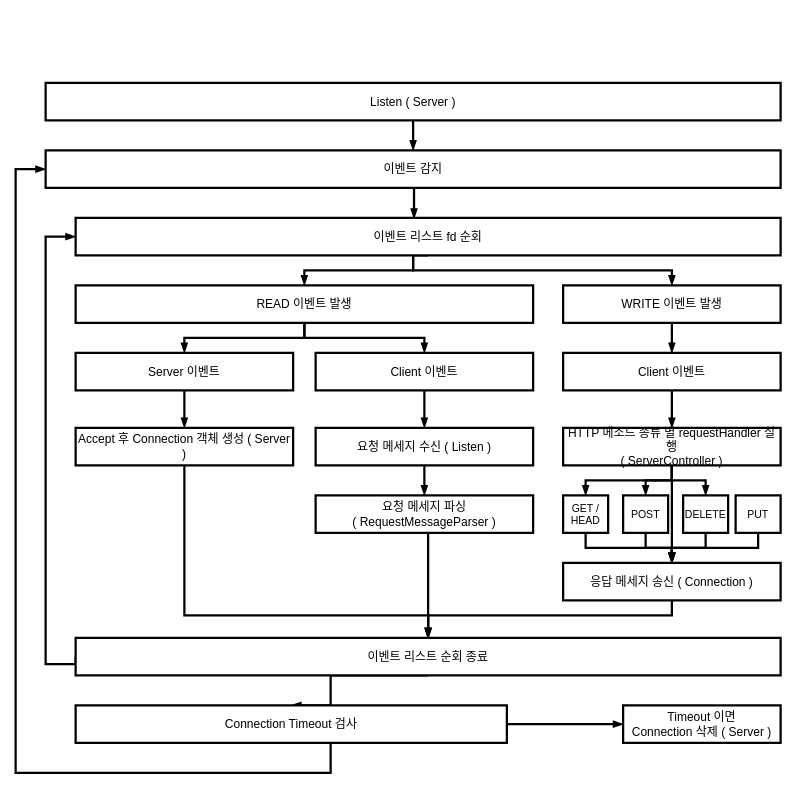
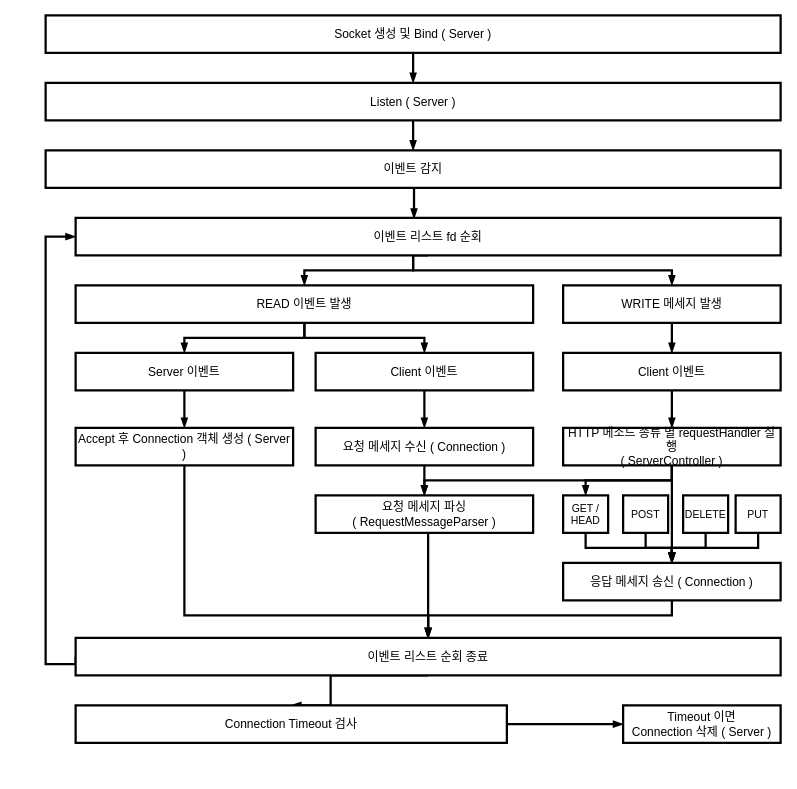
  <mxCell id="0" />
  <mxCell id="1" parent="0" />
+ <mxCell id="2" style="edgeStyle=orthogonalEdgeStyle;rounded=0;orthogonalLoop=1;jettySize=auto;html=1;exitX=0.5;exitY=1;exitDx=0;exitDy=0;entryX=0.5;entryY=0;entryDx=0;entryDy=0;strokeWidth=3;endArrow=blockThin;endFill=1;" parent="1" source="3" target="7" edge="1"><mxGeometry relative="1" as="geometry" /></mxCell>
+ <mxCell id="3" value="&lt;span style=&quot;font-size: 16px;&quot;&gt;Socket 생성 및 Bind ( Server )&lt;/span&gt;" style="rounded=0;whiteSpace=wrap;html=1;strokeWidth=3;" parent="1" vertex="1"><mxGeometry x="60" y="20" width="980" height="50" as="geometry" /></mxCell>
  <mxCell id="4" style="edgeStyle=orthogonalEdgeStyle;rounded=0;orthogonalLoop=1;jettySize=auto;html=1;exitX=0.5;exitY=1;exitDx=0;exitDy=0;entryX=0.5;entryY=0;entryDx=0;entryDy=0;strokeWidth=3;endArrow=blockThin;endFill=1;" edge="1" parent="1" source="5" target="46"><mxGeometry relative="1" as="geometry"><Array as="points"><mxPoint x="245" y="820" /><mxPoint x="570" y="820" /></Array></mxGeometry></mxCell>
  <mxCell id="5" value="&lt;span style=&quot;font-size: 16px;&quot;&gt;Accept 후 Connection 객체 생성 ( Server )&lt;/span&gt;" style="rounded=0;whiteSpace=wrap;html=1;strokeWidth=3;" parent="1" vertex="1"><mxGeometry x="100" y="570" width="290" height="50" as="geometry" /></mxCell>
  <mxCell id="6" style="edgeStyle=orthogonalEdgeStyle;rounded=0;orthogonalLoop=1;jettySize=auto;html=1;exitX=0.5;exitY=1;exitDx=0;exitDy=0;strokeWidth=3;endArrow=blockThin;endFill=1;entryX=0.5;entryY=0;entryDx=0;entryDy=0;" parent="1" source="7" target="29" edge="1"><mxGeometry relative="1" as="geometry"><mxPoint x="410" y="210" as="targetPoint" /></mxGeometry></mxCell>
  <mxCell id="7" value="&lt;font style=&quot;font-size: 16px;&quot;&gt;Listen ( Server )&lt;/font&gt;" style="rounded=0;whiteSpace=wrap;html=1;strokeWidth=3;" parent="1" vertex="1"><mxGeometry x="60" y="110" width="980" height="50" as="geometry" /></mxCell>
  <mxCell id="8" style="edgeStyle=orthogonalEdgeStyle;rounded=0;orthogonalLoop=1;jettySize=auto;html=1;exitX=0.5;exitY=1;exitDx=0;exitDy=0;entryX=0.5;entryY=0;entryDx=0;entryDy=0;strokeWidth=3;endArrow=blockThin;endFill=1;" parent="1" source="9" target="11" edge="1"><mxGeometry relative="1" as="geometry" /></mxCell>
- <mxCell id="9" value="&lt;font style=&quot;font-size: 16px;&quot;&gt;요청 메세지 수신 ( Listen )&lt;/font&gt;" style="rounded=0;whiteSpace=wrap;html=1;strokeWidth=3;" parent="1" vertex="1"><mxGeometry x="420" y="570" width="290" height="50" as="geometry" /></mxCell>
+ <mxCell id="9" value="&lt;font style=&quot;font-size: 16px;&quot;&gt;요청 메세지 수신 ( Connection )&lt;/font&gt;" style="rounded=0;whiteSpace=wrap;html=1;strokeWidth=3;" parent="1" vertex="1"><mxGeometry x="420" y="570" width="290" height="50" as="geometry" /></mxCell>
  <mxCell id="10" style="edgeStyle=orthogonalEdgeStyle;rounded=0;orthogonalLoop=1;jettySize=auto;html=1;exitX=0.5;exitY=1;exitDx=0;exitDy=0;strokeWidth=3;endArrow=blockThin;endFill=1;" edge="1" parent="1"><mxGeometry relative="1" as="geometry"><mxPoint x="570" y="851" as="targetPoint" /><mxPoint x="565" y="701" as="sourcePoint" /><Array as="points"><mxPoint x="570" y="701" /></Array></mxGeometry></mxCell>
  <mxCell id="11" value="&lt;span style=&quot;font-size: 16px;&quot;&gt;요청 메세지 파싱 &lt;br&gt;( RequestMessageParser )&lt;br&gt;&lt;/span&gt;" style="rounded=0;whiteSpace=wrap;html=1;strokeWidth=3;" parent="1" vertex="1"><mxGeometry x="420" y="660" width="290" height="50" as="geometry" /></mxCell>
  <mxCell id="12" style="edgeStyle=orthogonalEdgeStyle;rounded=0;orthogonalLoop=1;jettySize=auto;html=1;exitX=0.5;exitY=1;exitDx=0;exitDy=0;entryX=0.5;entryY=0;entryDx=0;entryDy=0;strokeWidth=3;endArrow=blockThin;endFill=1;" edge="1" parent="1" source="16" target="18"><mxGeometry relative="1" as="geometry" /></mxCell>
- <mxCell id="13" style="edgeStyle=orthogonalEdgeStyle;rounded=0;orthogonalLoop=1;jettySize=auto;html=1;exitX=0.5;exitY=1;exitDx=0;exitDy=0;entryX=0.5;entryY=0;entryDx=0;entryDy=0;strokeWidth=3;endArrow=blockThin;endFill=1;" edge="1" parent="1" source="16" target="20"><mxGeometry relative="1" as="geometry" /></mxCell>
- <mxCell id="14" style="edgeStyle=orthogonalEdgeStyle;rounded=0;orthogonalLoop=1;jettySize=auto;html=1;exitX=0.5;exitY=1;exitDx=0;exitDy=0;entryX=0.5;entryY=0;entryDx=0;entryDy=0;strokeWidth=3;endArrow=blockThin;endFill=1;" edge="1" parent="1" source="16" target="22"><mxGeometry relative="1" as="geometry" /></mxCell>
+ <mxCell id="13" style="edgeStyle=orthogonalEdgeStyle;rounded=0;orthogonalLoop=1;jettySize=auto;html=1;exitX=0.5;exitY=1;exitDx=0;exitDy=0;strokeWidth=3;endArrow=blockThin;endFill=1;" edge="1" parent="1" source="16" target="11"><mxGeometry relative="1" as="geometry" /></mxCell>
  <mxCell id="15" style="edgeStyle=orthogonalEdgeStyle;rounded=0;orthogonalLoop=1;jettySize=auto;html=1;exitX=0.5;exitY=1;exitDx=0;exitDy=0;strokeWidth=3;endArrow=blockThin;endFill=1;" edge="1" parent="1" source="16" target="26"><mxGeometry relative="1" as="geometry" /></mxCell>
  <mxCell id="16" value="&lt;span style=&quot;font-size: 16px;&quot;&gt;HTTP 메소드 종류 별 requestHandler 실행 &lt;br&gt;( ServerController )&lt;br&gt;&lt;/span&gt;" style="rounded=0;whiteSpace=wrap;html=1;strokeWidth=3;" parent="1" vertex="1"><mxGeometry x="750" y="570" width="290" height="50" as="geometry" /></mxCell>
  <mxCell id="17" style="edgeStyle=orthogonalEdgeStyle;rounded=0;orthogonalLoop=1;jettySize=auto;html=1;exitX=0.5;exitY=1;exitDx=0;exitDy=0;entryX=0.5;entryY=0;entryDx=0;entryDy=0;strokeWidth=3;endArrow=blockThin;endFill=1;" edge="1" parent="1" source="18" target="26"><mxGeometry relative="1" as="geometry" /></mxCell>
  <mxCell id="18" value="&lt;font style=&quot;font-size: 14px;&quot;&gt;GET / HEAD&lt;/font&gt;" style="rounded=0;whiteSpace=wrap;html=1;strokeWidth=3;" parent="1" vertex="1"><mxGeometry x="750" y="660" width="60" height="50" as="geometry" /></mxCell>
  <mxCell id="19" style="edgeStyle=orthogonalEdgeStyle;rounded=0;orthogonalLoop=1;jettySize=auto;html=1;exitX=0.5;exitY=1;exitDx=0;exitDy=0;entryX=0.5;entryY=0;entryDx=0;entryDy=0;strokeWidth=3;endArrow=blockThin;endFill=1;" edge="1" parent="1" source="20" target="26"><mxGeometry relative="1" as="geometry" /></mxCell>
  <mxCell id="20" value="&lt;font style=&quot;font-size: 14px;&quot;&gt;POST&lt;/font&gt;" style="rounded=0;whiteSpace=wrap;html=1;strokeWidth=3;" parent="1" vertex="1"><mxGeometry x="830" y="660" width="60" height="50" as="geometry" /></mxCell>
  <mxCell id="21" style="edgeStyle=orthogonalEdgeStyle;rounded=0;orthogonalLoop=1;jettySize=auto;html=1;exitX=0.5;exitY=1;exitDx=0;exitDy=0;entryX=0.5;entryY=0;entryDx=0;entryDy=0;strokeWidth=3;endArrow=blockThin;endFill=1;" edge="1" parent="1" source="22" target="26"><mxGeometry relative="1" as="geometry" /></mxCell>
  <mxCell id="22" value="&lt;font style=&quot;font-size: 14px;&quot;&gt;DELETE&lt;/font&gt;" style="rounded=0;whiteSpace=wrap;html=1;strokeWidth=3;" parent="1" vertex="1"><mxGeometry x="910" y="660" width="60" height="50" as="geometry" /></mxCell>
  <mxCell id="23" style="edgeStyle=orthogonalEdgeStyle;rounded=0;orthogonalLoop=1;jettySize=auto;html=1;exitX=0.5;exitY=1;exitDx=0;exitDy=0;entryX=0.5;entryY=0;entryDx=0;entryDy=0;strokeWidth=3;endArrow=blockThin;endFill=1;" edge="1" parent="1" source="24" target="26"><mxGeometry relative="1" as="geometry" /></mxCell>
  <mxCell id="24" value="&lt;font style=&quot;font-size: 14px;&quot;&gt;PUT&lt;/font&gt;" style="rounded=0;whiteSpace=wrap;html=1;strokeWidth=3;" parent="1" vertex="1"><mxGeometry x="980" y="660" width="60" height="50" as="geometry" /></mxCell>
  <mxCell id="25" style="edgeStyle=orthogonalEdgeStyle;rounded=0;orthogonalLoop=1;jettySize=auto;html=1;exitX=0.5;exitY=1;exitDx=0;exitDy=0;entryX=0.5;entryY=0;entryDx=0;entryDy=0;strokeWidth=3;endArrow=blockThin;endFill=1;" edge="1" parent="1" source="26" target="46"><mxGeometry relative="1" as="geometry"><Array as="points"><mxPoint x="895" y="820" /><mxPoint x="570" y="820" /></Array></mxGeometry></mxCell>
  <mxCell id="26" value="&lt;span style=&quot;font-size: 16px;&quot;&gt;응답 메세지 송신 ( Connection )&lt;br&gt;&lt;/span&gt;" style="rounded=0;whiteSpace=wrap;html=1;strokeWidth=3;" parent="1" vertex="1"><mxGeometry x="750" y="750" width="290" height="50" as="geometry" /></mxCell>
  <mxCell id="27" value="&lt;span style=&quot;font-size: 16px;&quot;&gt;Timeout 이면 &lt;br&gt;Connection 삭제 ( Server )&lt;br&gt;&lt;/span&gt;" style="rounded=0;whiteSpace=wrap;html=1;strokeWidth=3;" parent="1" vertex="1"><mxGeometry x="830" y="940" width="210" height="50" as="geometry" /></mxCell>
  <mxCell id="28" style="edgeStyle=orthogonalEdgeStyle;rounded=0;orthogonalLoop=1;jettySize=auto;html=1;exitX=0.5;exitY=1;exitDx=0;exitDy=0;entryX=0.48;entryY=0.02;entryDx=0;entryDy=0;entryPerimeter=0;strokeWidth=3;endArrow=blockThin;endFill=1;" edge="1" parent="1" source="29" target="37"><mxGeometry relative="1" as="geometry"><Array as="points"><mxPoint x="551" y="250" /></Array></mxGeometry></mxCell>
  <mxCell id="29" value="&lt;span style=&quot;font-size: 16px;&quot;&gt;이벤트 감지&lt;/span&gt;" style="rounded=0;whiteSpace=wrap;html=1;strokeWidth=3;" vertex="1" parent="1"><mxGeometry x="60" y="200" width="980" height="50" as="geometry" /></mxCell>
  <mxCell id="30" style="edgeStyle=orthogonalEdgeStyle;rounded=0;orthogonalLoop=1;jettySize=auto;html=1;exitX=0.5;exitY=1;exitDx=0;exitDy=0;entryX=0.5;entryY=0;entryDx=0;entryDy=0;strokeWidth=3;endArrow=blockThin;endFill=1;" edge="1" parent="1" source="32" target="43"><mxGeometry relative="1" as="geometry" /></mxCell>
  <mxCell id="31" style="edgeStyle=orthogonalEdgeStyle;rounded=0;orthogonalLoop=1;jettySize=auto;html=1;exitX=0.5;exitY=1;exitDx=0;exitDy=0;entryX=0.5;entryY=0;entryDx=0;entryDy=0;strokeWidth=3;endArrow=blockThin;endFill=1;" edge="1" parent="1" source="32" target="41"><mxGeometry relative="1" as="geometry" /></mxCell>
  <mxCell id="32" value="&lt;span style=&quot;font-size: 16px;&quot;&gt;READ 이벤트 발생&lt;/span&gt;" style="rounded=0;whiteSpace=wrap;html=1;strokeWidth=3;" vertex="1" parent="1"><mxGeometry x="100" y="380" width="610" height="50" as="geometry" /></mxCell>
  <mxCell id="33" style="edgeStyle=orthogonalEdgeStyle;rounded=0;orthogonalLoop=1;jettySize=auto;html=1;exitX=0.5;exitY=1;exitDx=0;exitDy=0;entryX=0.5;entryY=0;entryDx=0;entryDy=0;strokeWidth=3;endArrow=blockThin;endFill=1;" edge="1" parent="1" source="34" target="39"><mxGeometry relative="1" as="geometry" /></mxCell>
- <mxCell id="34" value="&lt;span style=&quot;font-size: 16px;&quot;&gt;WRITE 이벤트 발생&lt;/span&gt;" style="rounded=0;whiteSpace=wrap;html=1;strokeWidth=3;" vertex="1" parent="1"><mxGeometry x="750" y="380" width="290" height="50" as="geometry" /></mxCell>
+ <mxCell id="34" value="&lt;span style=&quot;font-size: 16px;&quot;&gt;WRITE 메세지 발생&lt;/span&gt;" style="rounded=0;whiteSpace=wrap;html=1;strokeWidth=3;" vertex="1" parent="1"><mxGeometry x="750" y="380" width="290" height="50" as="geometry" /></mxCell>
  <mxCell id="35" style="edgeStyle=orthogonalEdgeStyle;rounded=0;orthogonalLoop=1;jettySize=auto;html=1;exitX=0.5;exitY=1;exitDx=0;exitDy=0;entryX=0.5;entryY=0;entryDx=0;entryDy=0;strokeWidth=3;endArrow=blockThin;endFill=1;" edge="1" parent="1" source="37" target="32"><mxGeometry relative="1" as="geometry"><Array as="points"><mxPoint x="550" y="340" /><mxPoint x="550" y="360" /><mxPoint x="405" y="360" /></Array></mxGeometry></mxCell>
  <mxCell id="36" style="edgeStyle=orthogonalEdgeStyle;rounded=0;orthogonalLoop=1;jettySize=auto;html=1;strokeWidth=3;endArrow=blockThin;endFill=1;" edge="1" parent="1" target="34"><mxGeometry relative="1" as="geometry"><mxPoint x="550" y="350" as="sourcePoint" /><Array as="points"><mxPoint x="550" y="340" /><mxPoint x="550" y="360" /><mxPoint x="895" y="360" /></Array></mxGeometry></mxCell>
  <mxCell id="37" value="&lt;span style=&quot;font-size: 16px;&quot;&gt;이벤트 리스트 fd 순회&lt;/span&gt;" style="rounded=0;whiteSpace=wrap;html=1;strokeWidth=3;" vertex="1" parent="1"><mxGeometry x="100" y="290" width="940" height="50" as="geometry" /></mxCell>
  <mxCell id="38" style="edgeStyle=orthogonalEdgeStyle;rounded=0;orthogonalLoop=1;jettySize=auto;html=1;exitX=0.5;exitY=1;exitDx=0;exitDy=0;entryX=0.5;entryY=0;entryDx=0;entryDy=0;strokeWidth=3;endArrow=blockThin;endFill=1;" edge="1" parent="1" source="39" target="16"><mxGeometry relative="1" as="geometry" /></mxCell>
  <mxCell id="39" value="&lt;span style=&quot;font-size: 16px;&quot;&gt;Client 이벤트&lt;/span&gt;" style="rounded=0;whiteSpace=wrap;html=1;strokeWidth=3;" vertex="1" parent="1"><mxGeometry x="750" y="470" width="290" height="50" as="geometry" /></mxCell>
  <mxCell id="40" style="edgeStyle=orthogonalEdgeStyle;rounded=0;orthogonalLoop=1;jettySize=auto;html=1;exitX=0.5;exitY=1;exitDx=0;exitDy=0;entryX=0.5;entryY=0;entryDx=0;entryDy=0;strokeWidth=3;endArrow=blockThin;endFill=1;" edge="1" parent="1" source="41" target="5"><mxGeometry relative="1" as="geometry" /></mxCell>
  <mxCell id="41" value="&lt;span style=&quot;font-size: 16px;&quot;&gt;Server 이벤트&lt;/span&gt;" style="rounded=0;whiteSpace=wrap;html=1;strokeWidth=3;" vertex="1" parent="1"><mxGeometry x="100" y="470" width="290" height="50" as="geometry" /></mxCell>
  <mxCell id="42" style="edgeStyle=orthogonalEdgeStyle;rounded=0;orthogonalLoop=1;jettySize=auto;html=1;exitX=0.5;exitY=1;exitDx=0;exitDy=0;entryX=0.5;entryY=0;entryDx=0;entryDy=0;strokeWidth=3;endArrow=blockThin;endFill=1;" edge="1" parent="1" source="43" target="9"><mxGeometry relative="1" as="geometry" /></mxCell>
  <mxCell id="43" value="&lt;span style=&quot;font-size: 16px;&quot;&gt;Client 이벤트&lt;/span&gt;" style="rounded=0;whiteSpace=wrap;html=1;strokeWidth=3;" vertex="1" parent="1"><mxGeometry x="420" y="470" width="290" height="50" as="geometry" /></mxCell>
  <mxCell id="44" style="edgeStyle=orthogonalEdgeStyle;rounded=0;orthogonalLoop=1;jettySize=auto;html=1;exitX=0.5;exitY=1;exitDx=0;exitDy=0;entryX=0.5;entryY=0;entryDx=0;entryDy=0;strokeWidth=3;endArrow=blockThin;endFill=1;" edge="1" parent="1" source="46" target="49"><mxGeometry relative="1" as="geometry"><Array as="points"><mxPoint x="440" y="900" /></Array></mxGeometry></mxCell>
  <mxCell id="45" style="edgeStyle=orthogonalEdgeStyle;rounded=0;orthogonalLoop=1;jettySize=auto;html=1;exitX=0;exitY=0.5;exitDx=0;exitDy=0;entryX=0;entryY=0.5;entryDx=0;entryDy=0;strokeWidth=3;endArrow=blockThin;endFill=1;" edge="1" parent="1" source="46" target="37"><mxGeometry relative="1" as="geometry"><Array as="points"><mxPoint x="60" y="885" /><mxPoint x="60" y="315" /></Array></mxGeometry></mxCell>
  <mxCell id="46" value="&lt;span style=&quot;font-size: 16px;&quot;&gt;이벤트 리스트 순회 종료&lt;br&gt;&lt;/span&gt;" style="rounded=0;whiteSpace=wrap;html=1;strokeWidth=3;" vertex="1" parent="1"><mxGeometry x="100" y="850" width="940" height="50" as="geometry" /></mxCell>
  <mxCell id="47" value="" style="edgeStyle=orthogonalEdgeStyle;rounded=0;orthogonalLoop=1;jettySize=auto;html=1;strokeWidth=3;endArrow=blockThin;endFill=1;" edge="1" parent="1" source="49" target="27"><mxGeometry relative="1" as="geometry" /></mxCell>
- <mxCell id="48" style="edgeStyle=orthogonalEdgeStyle;rounded=0;orthogonalLoop=1;jettySize=auto;html=1;exitX=0.5;exitY=1;exitDx=0;exitDy=0;entryX=0;entryY=0.5;entryDx=0;entryDy=0;strokeWidth=3;endArrow=blockThin;endFill=1;" edge="1" parent="1" source="49" target="29"><mxGeometry relative="1" as="geometry"><Array as="points"><mxPoint x="440" y="1030" /><mxPoint x="20" y="1030" /><mxPoint x="20" y="225" /></Array></mxGeometry></mxCell>
  <mxCell id="49" value="&lt;span style=&quot;font-size: 16px;&quot;&gt;Connection Timeout 검사&lt;br&gt;&lt;/span&gt;" style="rounded=0;whiteSpace=wrap;html=1;strokeWidth=3;" vertex="1" parent="1"><mxGeometry x="100" y="940" width="575" height="50" as="geometry" /></mxCell>
